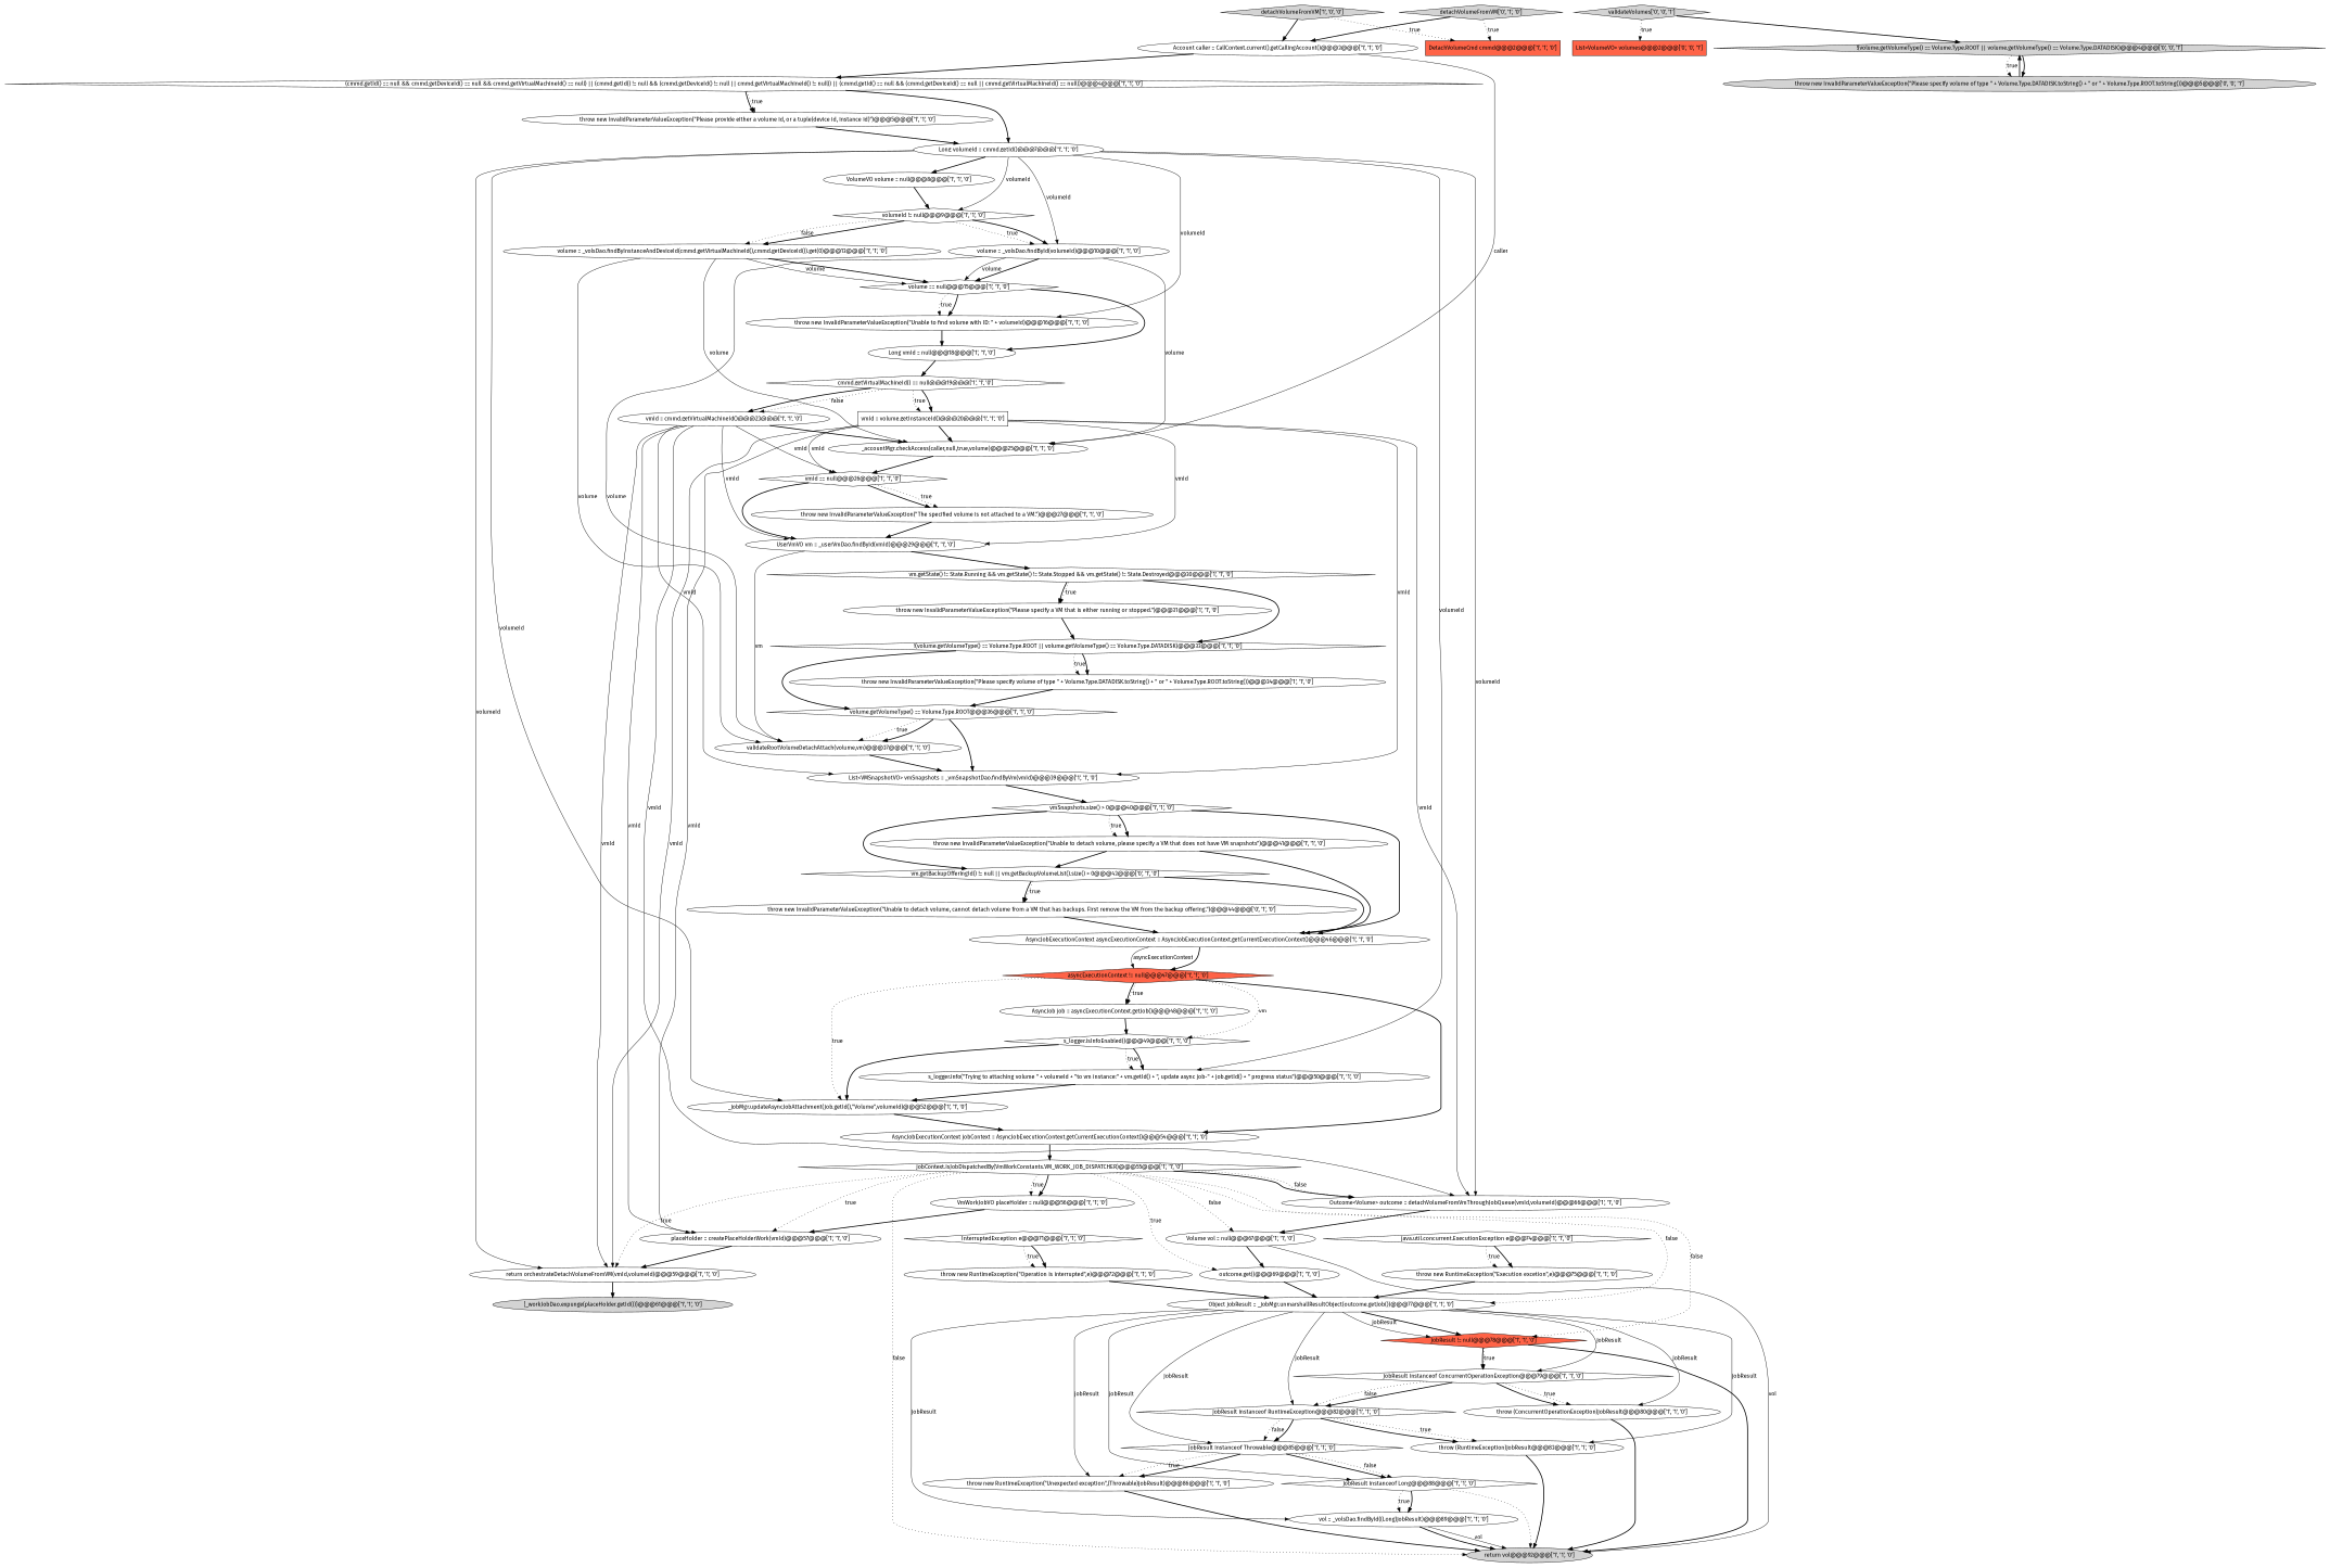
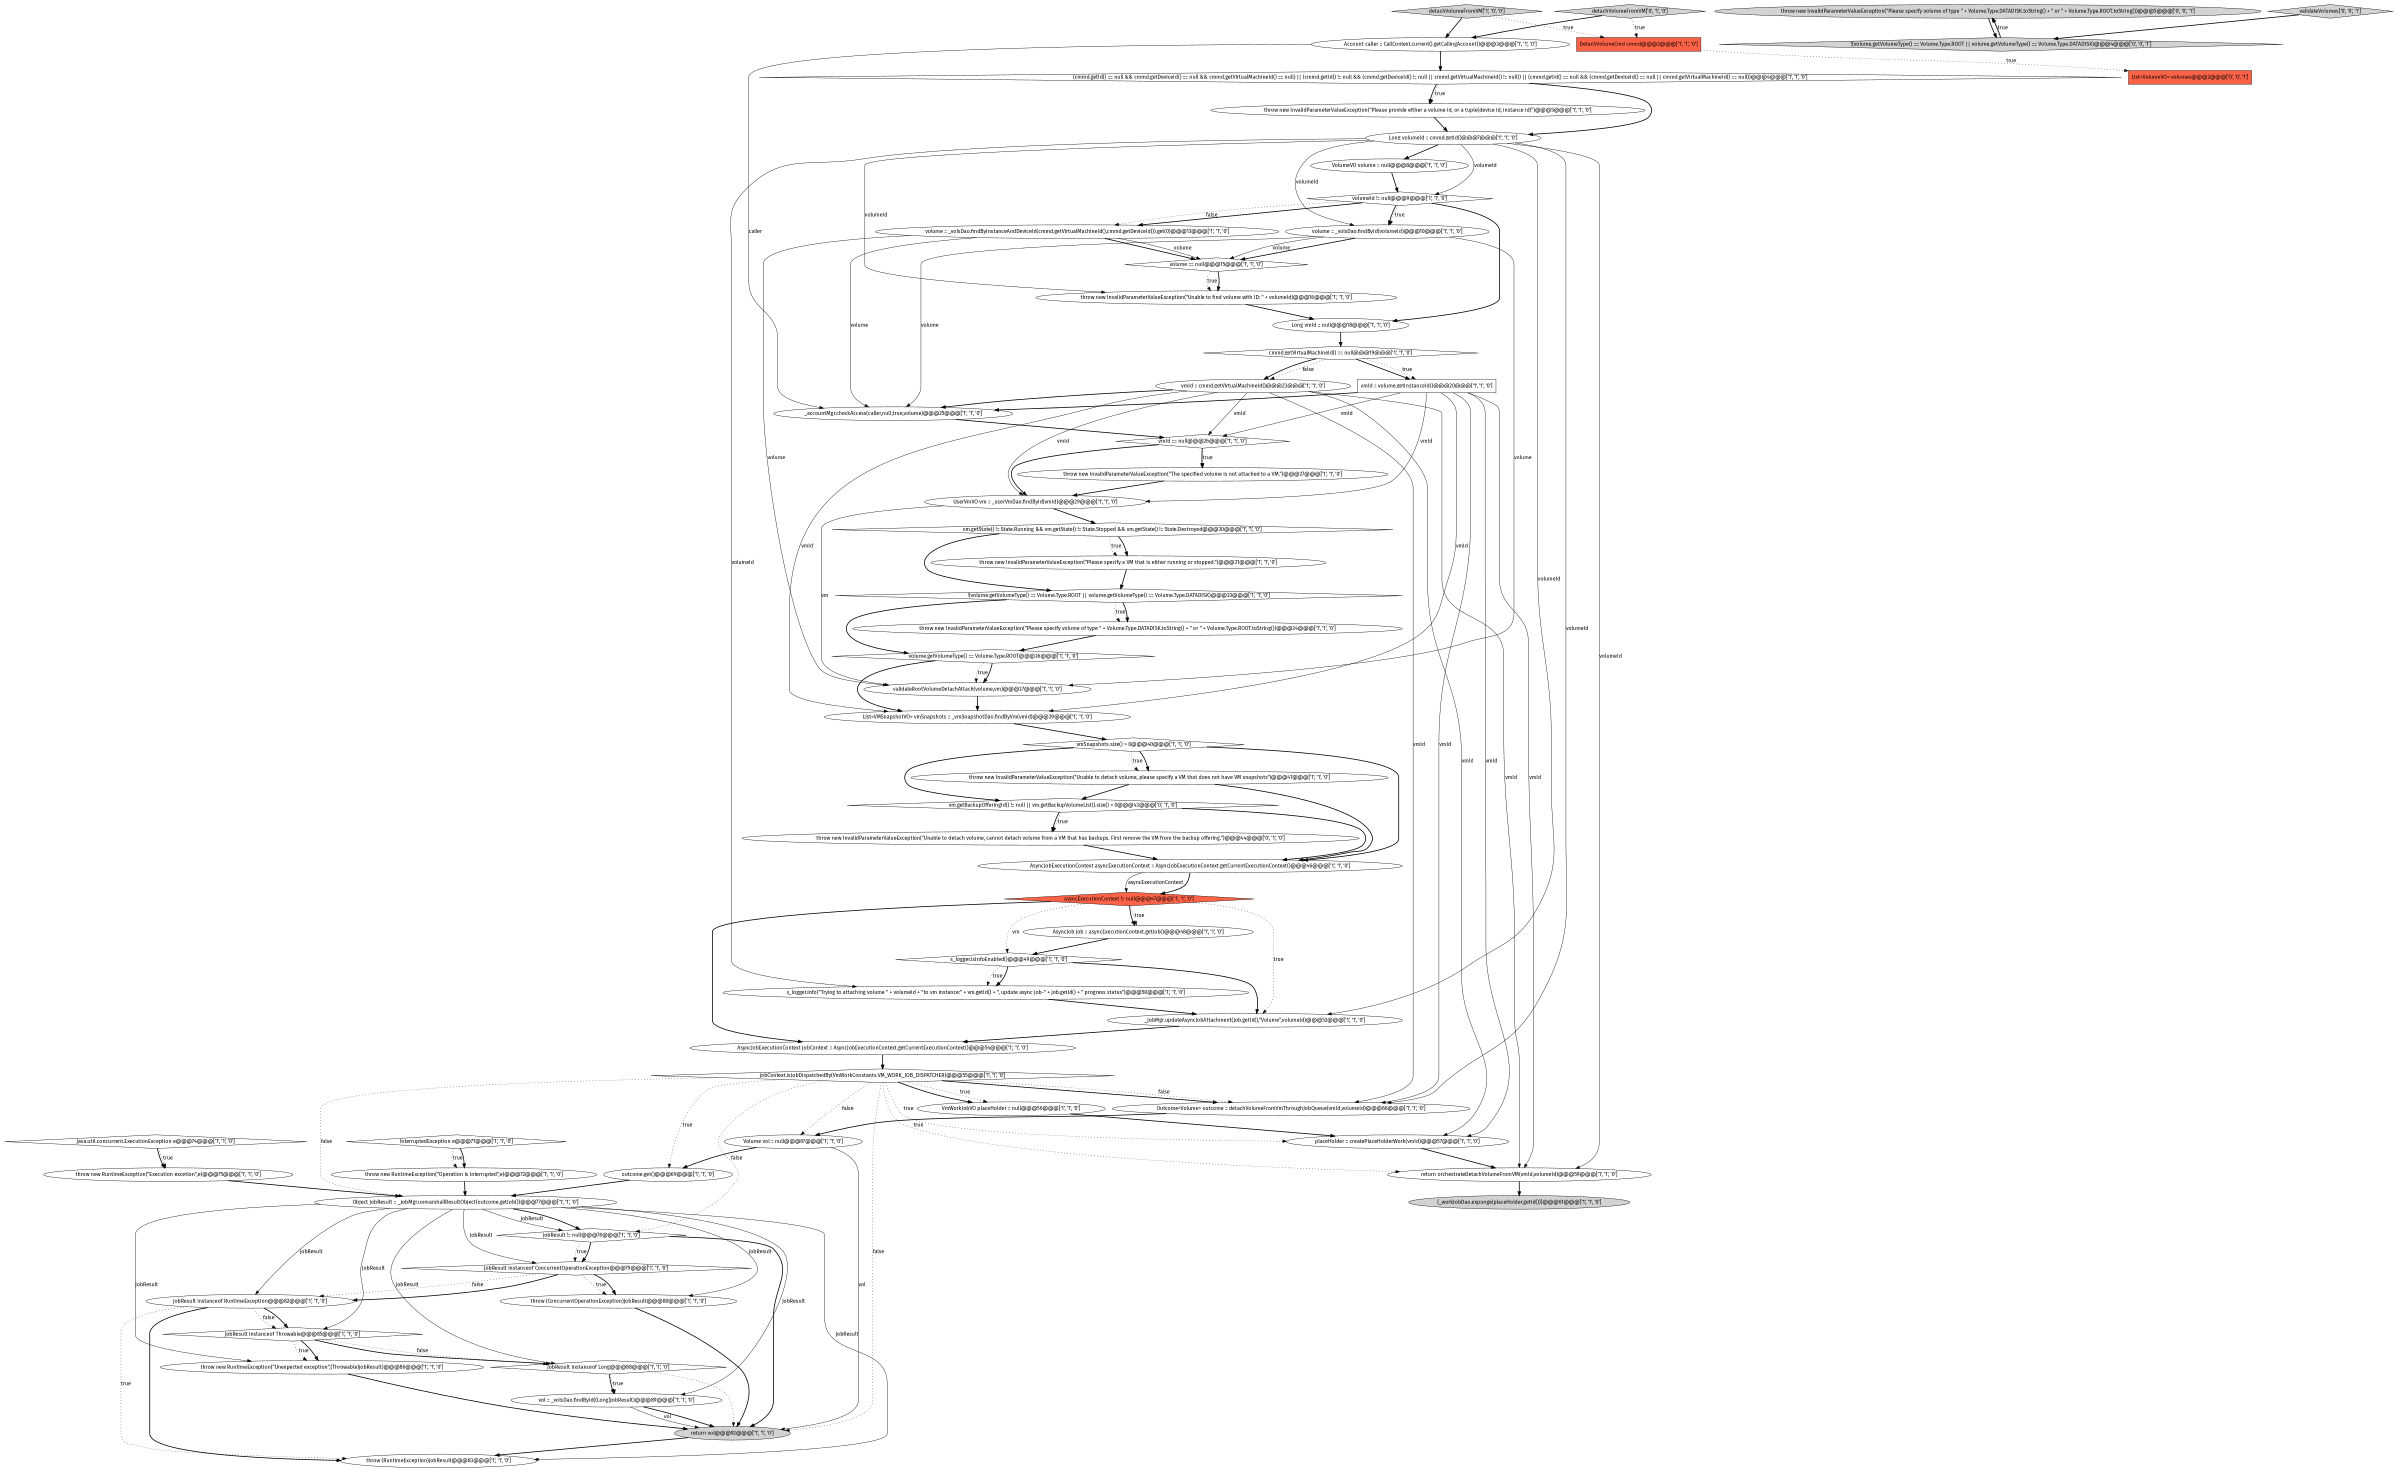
  digraph {
    fontname="Fira Sans"
    node [fillcolor=white fontname="Fira Sans" shape=ellipse style=filled]
    edge [fontname="Fira Sans" style=bold]
    n1 [label="throw new InvalidParameterValueException(\"Unable to find volume with ID: \" + volumeId)@@@16@@@['1', '1', '0']"]
    n2 [label="Long vmId = null@@@18@@@['1', '1', '0']"]
    n3 [label="cmmd.getVirtualMachineId() == null@@@19@@@['1', '1', '0']" shape=diamond]
    n4 [label="throw new InvalidParameterValueException(\"Please provide either a volume id, or a tuple(device id, instance id)\")@@@5@@@['1', '1', '0']"]
    n5 [label="Long volumeId = cmmd.getId()@@@7@@@['1', '1', '0']"]
    n6 [label="_jobMgr.updateAsyncJobAttachment(job.getId(),\"Volume\",volumeId)@@@52@@@['1', '1', '0']"]
    n7 [label="s_logger.info(\"Trying to attaching volume \" + volumeId + \"to vm instance:\" + vm.getId() + \", update async job-\" + job.getId() + \" progress status\")@@@50@@@['1', '1', '0']"]
    n8 [label="VolumeVO volume = null@@@8@@@['1', '1', '0']"]
    n9 [label="volumeId != null@@@9@@@['1', '1', '0']" shape=diamond]
    n10 [label="volume = _volsDao.findById(volumeId)@@@10@@@['1', '1', '0']"]
    n11 [label="Outcome<Volume> outcome = detachVolumeFromVmThroughJobQueue(vmId,volumeId)@@@66@@@['1', '1', '0']"]
    n12 [label="return orchestrateDetachVolumeFromVM(vmId,volumeId)@@@59@@@['1', '1', '0']"]
    n13 [label="s_logger.isInfoEnabled()@@@49@@@['1', '1', '0']" shape=diamond]
    n14 [label="AsyncJobExecutionContext jobContext = AsyncJobExecutionContext.getCurrentExecutionContext()@@@54@@@['1', '1', '0']"]
    n15 [label="Account caller = CallContext.current().getCallingAccount()@@@3@@@['1', '1', '0']"]
    n16 [label="(cmmd.getId() == null && cmmd.getDeviceId() == null && cmmd.getVirtualMachineId() == null) || (cmmd.getId() != null && (cmmd.getDeviceId() != null || cmmd.getVirtualMachineId() != null)) || (cmmd.getId() == null && (cmmd.getDeviceId() == null || cmmd.getVirtualMachineId() == null))@@@4@@@['1', '1', '0']" shape=diamond]
    n17 [label="_accountMgr.checkAccess(caller,null,true,volume)@@@25@@@['1', '1', '0']"]
    n18 [label="vmId == null@@@26@@@['1', '1', '0']" shape=diamond]
    n19 [label="java.util.concurrent.ExecutionException e@@@74@@@['1', '1', '0']" shape=diamond]
    n20 [label="throw new RuntimeException(\"Execution excetion\",e)@@@75@@@['1', '1', '0']"]
    n21 [label="Object jobResult = _jobMgr.unmarshallResultObject(outcome.getJob())@@@77@@@['1', '1', '0']"]
    n22 [label="volume = _volsDao.findByInstanceAndDeviceId(cmmd.getVirtualMachineId(),cmmd.getDeviceId()).get(0)@@@13@@@['1', '1', '0']"]
    n23 [label="validateRootVolumeDetachAttach(volume,vm)@@@37@@@['1', '1', '0']"]
    n24 [label="volume == null@@@15@@@['1', '1', '0']" shape=diamond]
    n25 [label="Volume vol = null@@@67@@@['1', '1', '0']"]
    n26 [fillcolor=lightgray label="{_workJobDao.expunge(placeHolder.getId())}@@@61@@@['1', '1', '0']"]
    n27 [fillcolor=tomato label="List<VolumeVO> volumes@@@2@@@['0', '0', '1']" shape=box]
    n28 [label="throw new RuntimeException(\"Unexpected exception\",(Throwable)jobResult)@@@86@@@['1', '1', '0']"]
    n29 [fillcolor=lightgray label="return vol@@@92@@@['1', '1', '0']"]
    n30 [label="jobContext.isJobDispatchedBy(VmWorkConstants.VM_WORK_JOB_DISPATCHER)@@@55@@@['1', '1', '0']" shape=diamond]
    n31 [label="VmWorkJobVO placeHolder = null@@@56@@@['1', '1', '0']"]
    n32 [label="placeHolder = createPlaceHolderWork(vmId)@@@57@@@['1', '1', '0']"]
    n33 [label="outcome.get()@@@69@@@['1', '1', '0']"]
-   n34 [fillcolor=tomato label="jobResult != null@@@78@@@['1', '1', '0']" shape=diamond]
+   n34 [label="jobResult != null@@@78@@@['1', '1', '0']" shape=diamond]
    n35 [label="jobResult instanceof ConcurrentOperationException@@@79@@@['1', '1', '0']" shape=diamond]
    n36 [label="vol = _volsDao.findById((Long)jobResult)@@@89@@@['1', '1', '0']"]
    n37 [label="throw (RuntimeException)jobResult@@@83@@@['1', '1', '0']"]
-   n38 [label="jobResult instanceof RuntimeException@@@82@@@['1', '1', '0']" shape=diamond]
+   n38 [label="jobResult instanceof RuntimeException@@@82@@@['1', '1', '0']"]
    n39 [label="jobResult instanceof Throwable@@@85@@@['1', '1', '0']" shape=diamond]
    n40 [label="jobResult instanceof Long@@@88@@@['1', '1', '0']" shape=diamond]
    n41 [label="throw (ConcurrentOperationException)jobResult@@@80@@@['1', '1', '0']"]
    n42 [label="throw new RuntimeException(\"Operation is interrupted\",e)@@@72@@@['1', '1', '0']"]
    n43 [label="InterruptedException e@@@71@@@['1', '1', '0']" shape=diamond]
    n44 [label="List<VMSnapshotVO> vmSnapshots = _vmSnapshotDao.findByVm(vmId)@@@39@@@['1', '1', '0']"]
    n45 [fillcolor=lightgray label="detachVolumeFromVM['1', '0', '0']" shape=diamond]
    n46 [fillcolor=tomato label="DetachVolumeCmd cmmd@@@2@@@['1', '1', '0']" shape=box]
    n47 [label="throw new InvalidParameterValueException(\"Please specify a VM that is either running or stopped.\")@@@31@@@['1', '1', '0']"]
    n48 [label="!(volume.getVolumeType() == Volume.Type.ROOT || volume.getVolumeType() == Volume.Type.DATADISK)@@@33@@@['1', '1', '0']" shape=diamond]
    n49 [label="volume.getVolumeType() == Volume.Type.ROOT@@@36@@@['1', '1', '0']" shape=diamond]
    n50 [label="throw new InvalidParameterValueException(\"Please specify volume of type \" + Volume.Type.DATADISK.toString() + \" or \" + Volume.Type.ROOT.toString())@@@34@@@['1', '1', '0']"]
    n51 [fillcolor=tomato label="asyncExecutionContext != null@@@47@@@['1', '1', '0']" shape=diamond]
    n52 [label="AsyncJob job = asyncExecutionContext.getJob()@@@48@@@['1', '1', '0']"]
    n53 [label="throw new InvalidParameterValueException(\"Unable to detach volume, please specify a VM that does not have VM snapshots\")@@@41@@@['1', '1', '0']"]
    n54 [label="vm.getBackupOfferingId() != null || vm.getBackupVolumeList().size() > 0@@@43@@@['0', '1', '0']" shape=diamond]
    n55 [label="AsyncJobExecutionContext asyncExecutionContext = AsyncJobExecutionContext.getCurrentExecutionContext()@@@46@@@['1', '1', '0']"]
    n56 [label="throw new InvalidParameterValueException(\"Unable to detach volume, cannot detach volume from a VM that has backups. First remove the VM from the backup offering.\")@@@44@@@['0', '1', '0']"]
    n57 [fillcolor=lightgray label="throw new InvalidParameterValueException(\"Please specify volume of type \" + Volume.Type.DATADISK.toString() + \" or \" + Volume.Type.ROOT.toString())@@@5@@@['0', '0', '1']"]
    n58 [fillcolor=lightgray label="!(volume.getVolumeType() == Volume.Type.ROOT || volume.getVolumeType() == Volume.Type.DATADISK)@@@4@@@['0', '0', '1']" shape=diamond]
    n59 [label="vmSnapshots.size() > 0@@@40@@@['1', '1', '0']" shape=diamond]
    n60 [label="throw new InvalidParameterValueException(\"The specified volume is not attached to a VM.\")@@@27@@@['1', '1', '0']"]
    n61 [label="UserVmVO vm = _userVmDao.findById(vmId)@@@29@@@['1', '1', '0']"]
    n62 [label="vm.getState() != State.Running && vm.getState() != State.Stopped && vm.getState() != State.Destroyed@@@30@@@['1', '1', '0']" shape=diamond]
    n63 [label="vmId = volume.getInstanceId()@@@20@@@['1', '1', '0']" shape=box]
    n64 [label="vmId = cmmd.getVirtualMachineId()@@@23@@@['1', '1', '0']"]
    n65 [fillcolor=lightgray label="detachVolumeFromVM['0', '1', '0']" shape=diamond]
    n66 [fillcolor=lightgray label="validateVolumes['0', '0', '1']" shape=diamond]
    n1 -> n2
    n2 -> n3
    n3 -> n63
    n3 -> n63 [label=true style=dotted]
    n3 -> n64 [label=false style=dotted]
    n3 -> n64
    n4 -> n5
    n5 -> n1 [label=volumeId style=solid]
    n5 -> n6 [label=volumeId style=solid]
    n5 -> n7 [label=volumeId style=solid]
    n5 -> n8
    n5 -> n9 [label=volumeId style=solid]
    n5 -> n10 [label=volumeId style=solid]
    n5 -> n11 [label=volumeId style=solid]
    n5 -> n12 [label=volumeId style=solid]
    n6 -> n14
    n7 -> n6
    n8 -> n9
    n9 -> n10 [label=true style=dotted]
    n9 -> n10
    n9 -> n22
    n9 -> n22 [label=false style=dotted]
    n10 -> n17 [label=volume style=solid]
    n10 -> n23 [label=volume style=solid]
    n10 -> n24
    n10 -> n24 [label=volume style=solid]
    n11 -> n25
    n12 -> n26
    n13 -> n6
    n13 -> n7 [label=true style=dotted]
    n13 -> n7
    n14 -> n30
    n15 -> n16
    n15 -> n17 [label=caller style=solid]
    n16 -> n4
    n16 -> n4 [label=true style=dotted]
    n16 -> n5
    n17 -> n18
    n18 -> n60
    n18 -> n60 [label=true style=dotted]
    n18 -> n61
    n19 -> n20
    n19 -> n20 [label=true style=dotted]
    n20 -> n21
    n21 -> n28 [label=jobResult style=solid]
    n21 -> n34
    n21 -> n34 [label=jobResult style=solid]
    n21 -> n35 [label=jobResult style=solid]
    n21 -> n36 [label=jobResult style=solid]
    n21 -> n37 [label=jobResult style=solid]
    n21 -> n38 [label=jobResult style=solid]
    n21 -> n39 [label=jobResult style=solid]
    n21 -> n40 [label=jobResult style=solid]
    n21 -> n41 [label=jobResult style=solid]
    n22 -> n17 [label=volume style=solid]
    n22 -> n23 [label=volume style=solid]
    n22 -> n24
    n22 -> n24 [label=volume style=solid]
    n23 -> n44
    n24 -> n1
    n24 -> n1 [label=true style=dotted]
-   n24 -> n2
+   n9 -> n2
    n25 -> n29 [label=vol style=solid]
    n25 -> n33
    n28 -> n29
    n30 -> n11
    n30 -> n11 [label=false style=dotted]
    n30 -> n12 [label=true style=dotted]
    n30 -> n21 [label=false style=dotted]
    n30 -> n25 [label=false style=dotted]
    n30 -> n29 [label=false style=dotted]
    n30 -> n31 [label=true style=dotted]
    n30 -> n31
    n30 -> n32 [label=true style=dotted]
    n30 -> n33 [label=true style=dotted]
    n30 -> n34 [label=false style=dotted]
    n31 -> n32
    n32 -> n12
    n33 -> n21
    n34 -> n29
    n34 -> n35 [label=true style=dotted]
    n34 -> n35
    n35 -> n38
    n35 -> n38 [label=false style=dotted]
    n35 -> n41 [label=true style=dotted]
    n35 -> n41
    n36 -> n29 [label=vol style=solid]
    n36 -> n29
-   n37 -> n29
+   n29 -> n37
    n38 -> n37 [label=true style=dotted]
    n38 -> n37
    n38 -> n39 [label=false style=dotted]
    n38 -> n39
    n39 -> n28 [label=true style=dotted]
    n39 -> n28
    n39 -> n40
    n39 -> n40 [label=false style=dotted]
    n40 -> n29 [style=dotted]
    n40 -> n36
    n40 -> n36 [label=true style=dotted]
    n41 -> n29
    n42 -> n21
    n43 -> n42 [label=true style=dotted]
    n43 -> n42
    n44 -> n59
    n45 -> n15
    n45 -> n46 [label=true style=dotted]
    n47 -> n48
    n48 -> n49
    n48 -> n50 [label=true style=dotted]
    n48 -> n50
    n49 -> n23 [label=true style=dotted]
    n49 -> n23
    n49 -> n44
    n50 -> n49
    n51 -> n6 [label=true style=dotted]
    n51 -> n13 [label=vm style=dotted]
    n51 -> n14
    n51 -> n52 [label=true style=dotted]
    n51 -> n52
    n52 -> n13
    n53 -> n54
    n53 -> n55
    n54 -> n55
    n54 -> n56 [label=true style=dotted]
    n54 -> n56
    n55 -> n51
    n55 -> n51 [label=asyncExecutionContext style=solid]
    n56 -> n55
    n57 -> n58
    n58 -> n57
    n58 -> n57 [label=true style=dotted]
    n59 -> n53
    n59 -> n53 [label=true style=dotted]
    n59 -> n54
    n59 -> n55
    n60 -> n61
    n61 -> n23 [label=vm style=solid]
    n61 -> n62
    n62 -> n47
    n62 -> n47 [label=true style=dotted]
    n62 -> n48
    n63 -> n11 [label=vmId style=solid]
    n63 -> n12 [label=vmId style=solid]
    n63 -> n17
    n63 -> n18 [label=vmId style=solid]
    n63 -> n32 [label=vmId style=solid]
    n63 -> n44 [label=vmId style=solid]
    n63 -> n61 [label=vmId style=solid]
    n64 -> n11 [label=vmId style=solid]
    n64 -> n12 [label=vmId style=solid]
    n64 -> n17
    n64 -> n18 [label=vmId style=solid]
    n64 -> n32 [label=vmId style=solid]
    n64 -> n44 [label=vmId style=solid]
    n64 -> n61 [label=vmId style=solid]
    n65 -> n15
    n65 -> n46 [label=true style=dotted]
-   n66 -> n27 [label=true style=dotted]
+   n46 -> n27 [label=true style=dotted]
    n66 -> n58
  }
